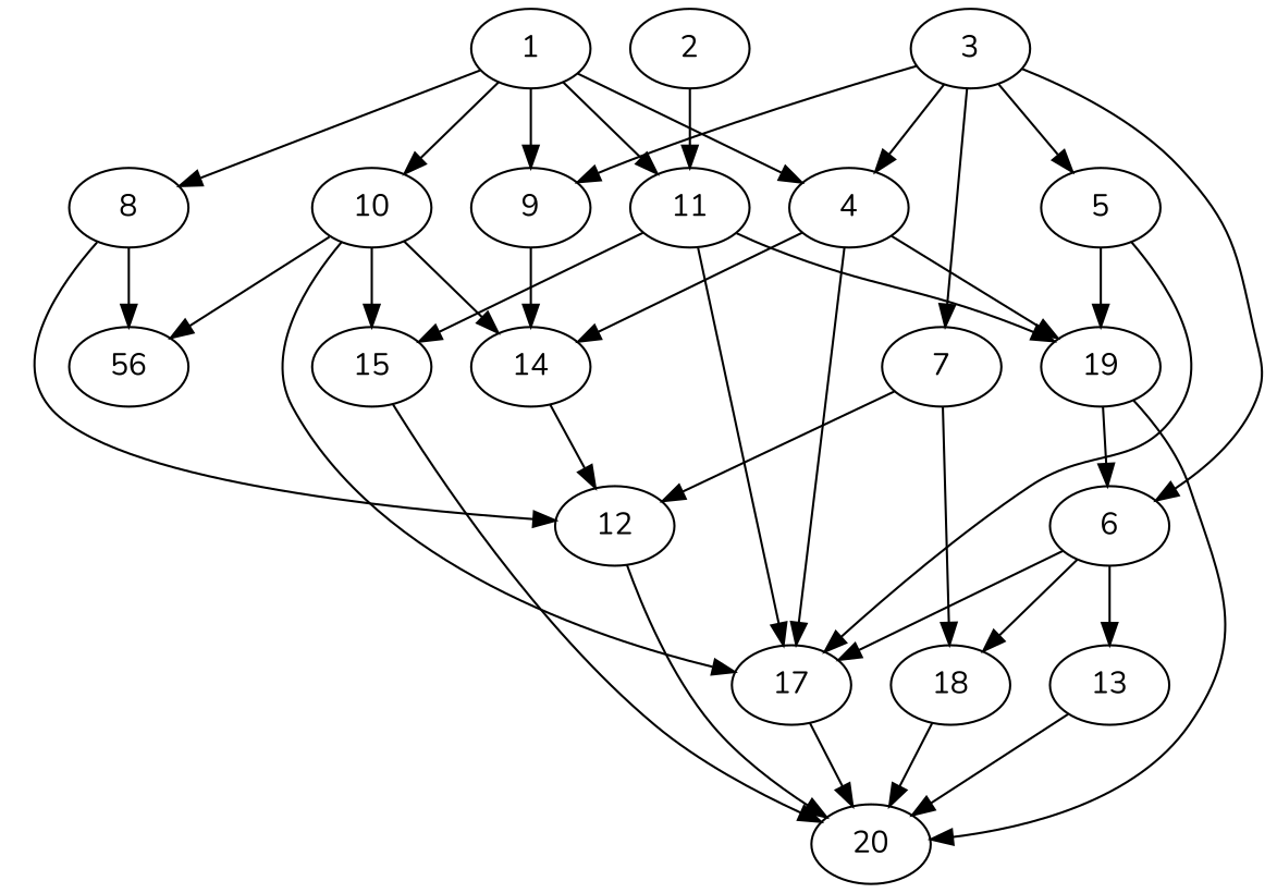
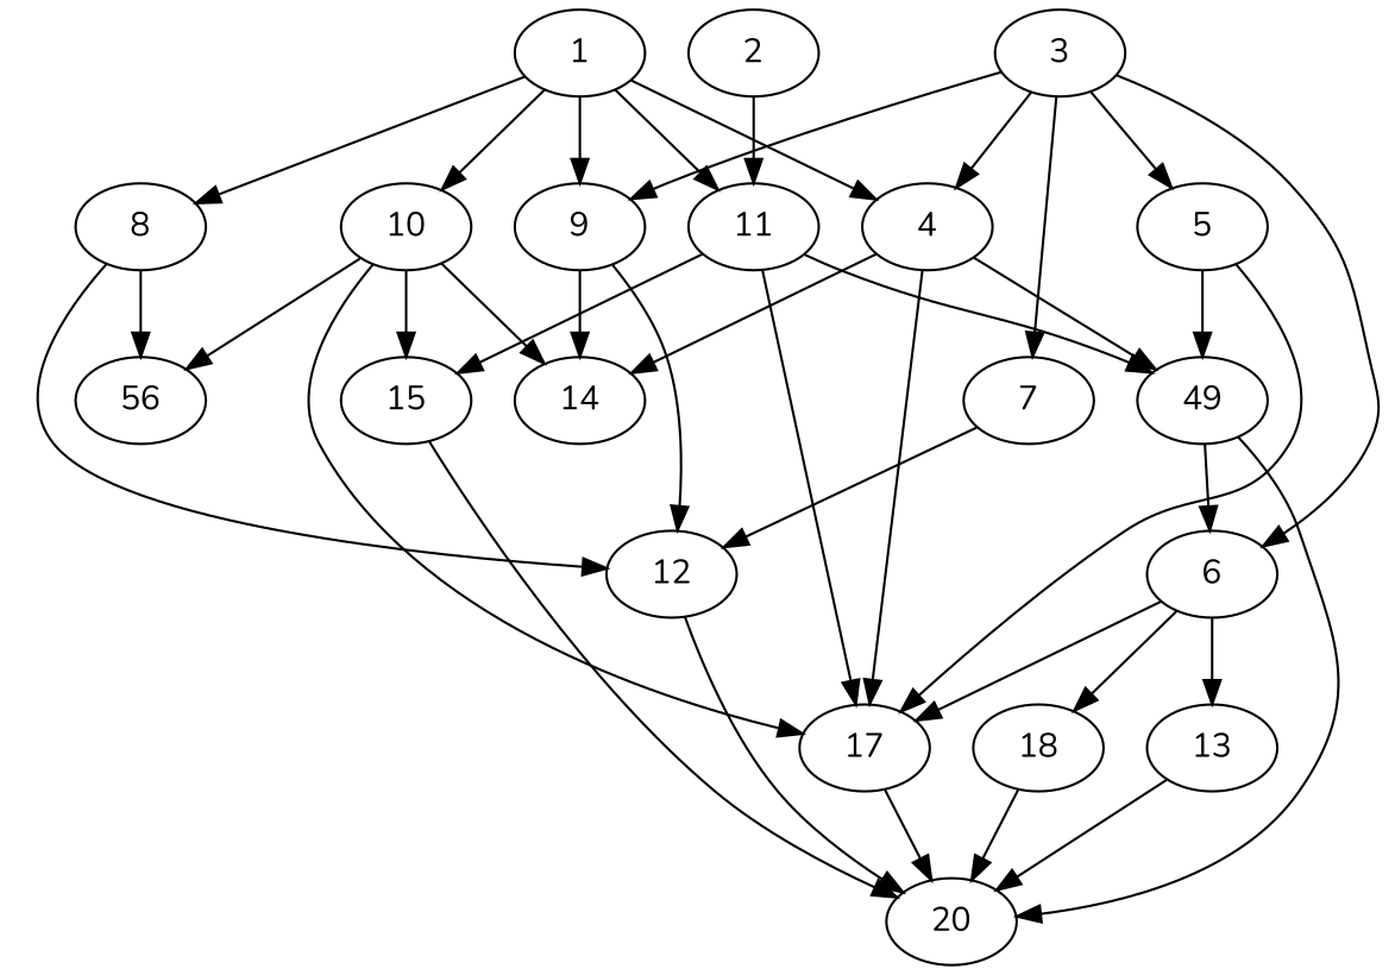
  digraph {
    fontname=Nunito
    node [alpha=0.10 fontname=Nunito]
    edge [fontname=Nunito]
    1 [expect_size=19491840]
    4 [alpha=0.08 expect_size=11731968]
    8 [alpha=0.02 expect_size=20511744]
    9 [alpha=0.19 expect_size=49760256]
    10 [alpha=0.19 expect_size=5849088]
    11 [alpha=0.09 expect_size=5870592]
    14 [expect_size=43474944]
    17 [alpha=0.07 expect_size=16409600]
-   19 [alpha=0.01 expect_size=27490304]
+   19 [alpha=0.01 expect_size=27490304 label=49]
    12 [expect_size=29073408]
    n11 [alpha=0.07 expect_size=10861568 label=56]
    15 [alpha=0.09 expect_size=14012416]
    20 [alpha=0.04 expect_size=26073088]
    6 [alpha=0.02 expect_size=18737152]
    2 [alpha=0.14 expect_size=41522176]
    13 [alpha=0.08 expect_size=15135744]
    18 [alpha=0.16 expect_size=21754880]
    3 [alpha=0.12 expect_size=6355968]
    5 [alpha=0.19 expect_size=18486272]
    7 [alpha=0.02 expect_size=28607488]
    1 -> 4
    1 -> 8
    1 -> 9
    1 -> 10
    1 -> 11
    4 -> 14
    4 -> 17
    4 -> 19
    8 -> 12
    8 -> n11
    9 -> 14
-   14 -> 12
+   9 -> 12
    10 -> 14
    10 -> 17
    10 -> n11
    10 -> 15
    11 -> 17
    11 -> 19
    11 -> 15
    17 -> 20
    19 -> 20
    19 -> 6
    12 -> 20
    15 -> 20
    6 -> 17
    6 -> 13
    6 -> 18
    2 -> 11
    13 -> 20
    18 -> 20
    3 -> 4
    3 -> 9
    3 -> 6
    3 -> 5
    3 -> 7
    5 -> 17
    5 -> 19
    7 -> 12
-   7 -> 18
  }
